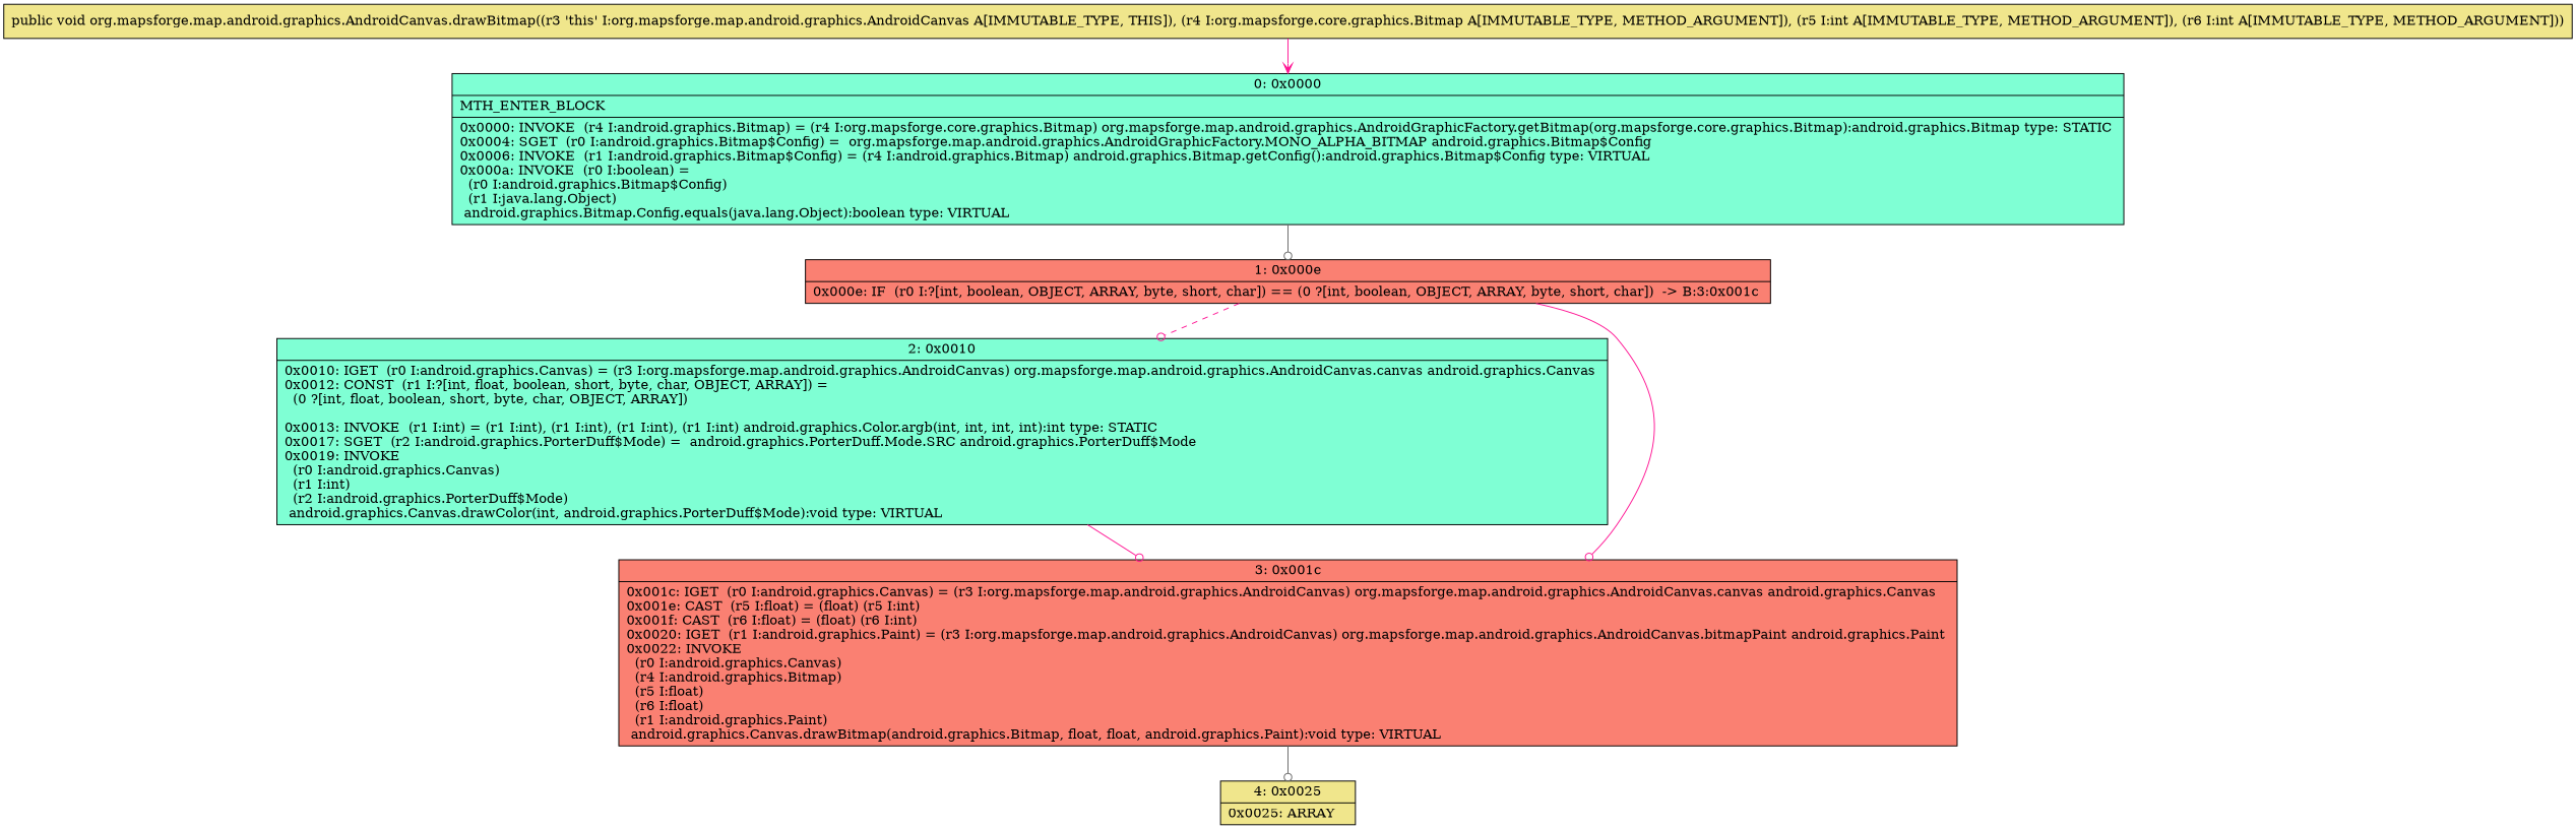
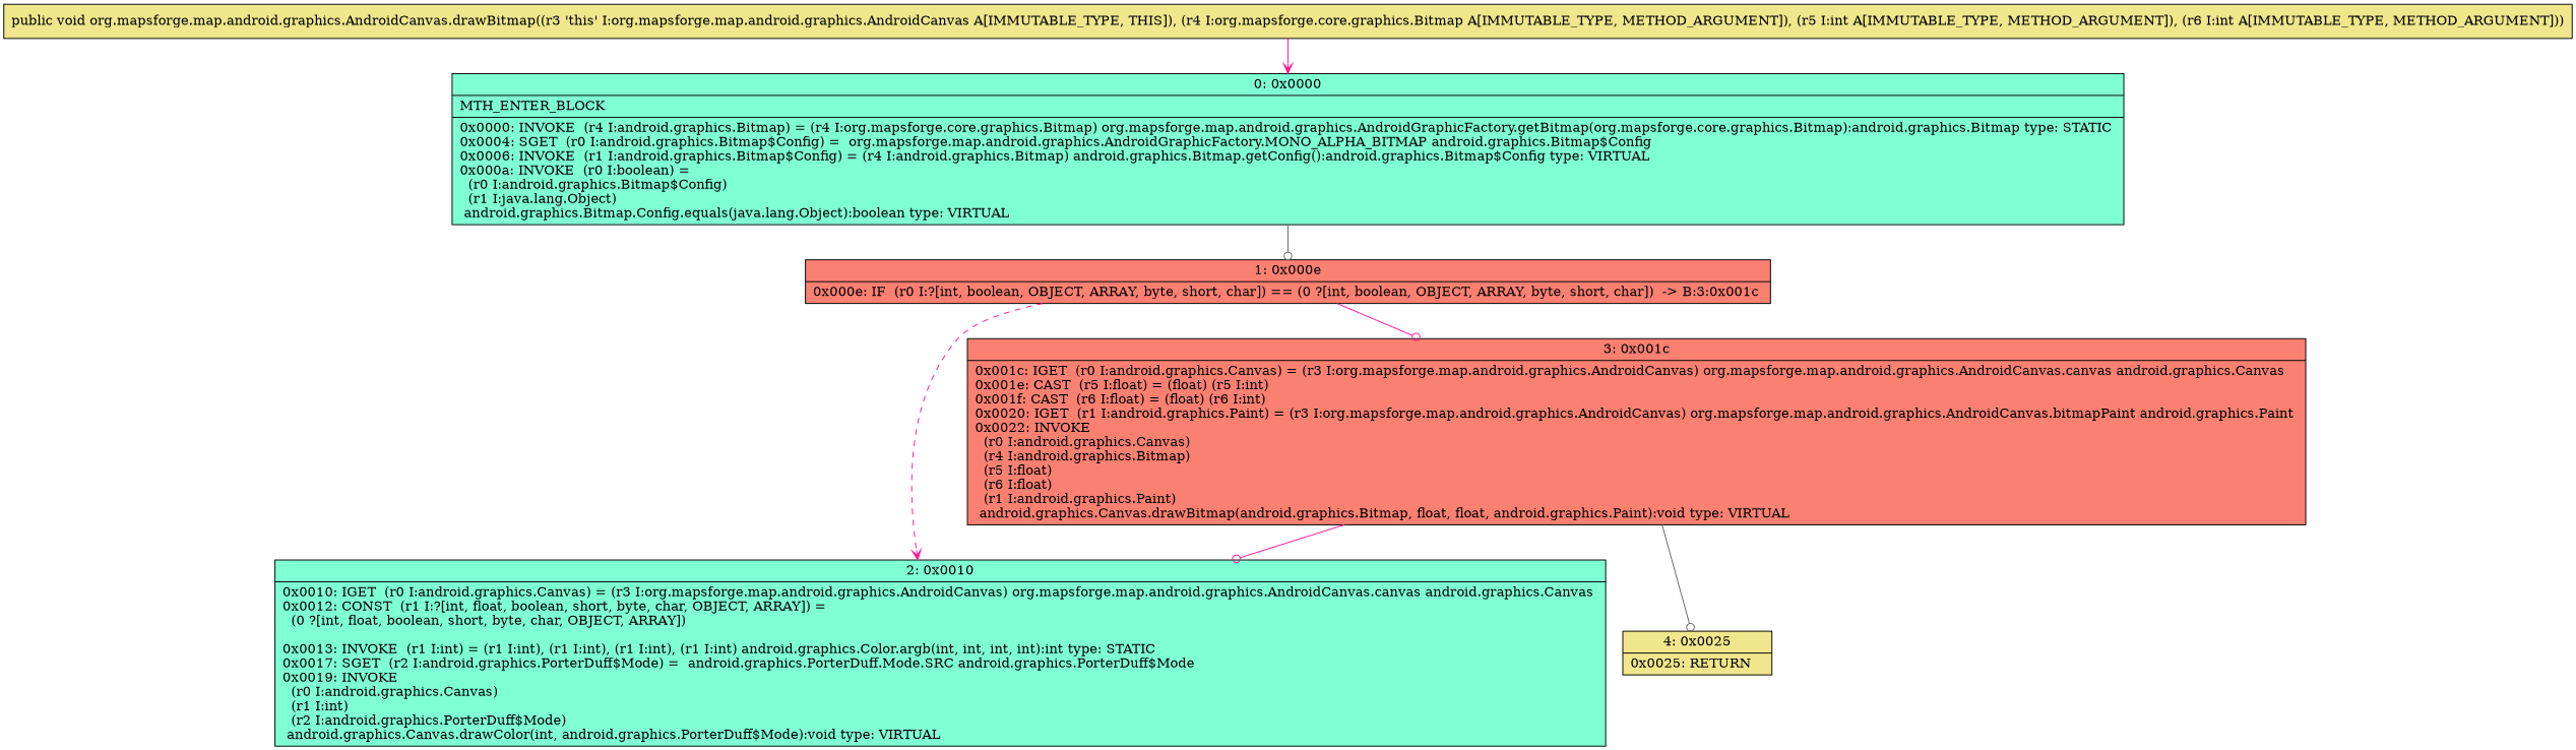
  digraph {
    node [fillcolor=aquamarine shape=record style=filled]
    edge [arrowhead=odot color=deeppink]
    n1 [label="{0\:\ 0x0000|MTH_ENTER_BLOCK\l|0x0000: INVOKE  (r4 I:android.graphics.Bitmap) = (r4 I:org.mapsforge.core.graphics.Bitmap) org.mapsforge.map.android.graphics.AndroidGraphicFactory.getBitmap(org.mapsforge.core.graphics.Bitmap):android.graphics.Bitmap type: STATIC \l0x0004: SGET  (r0 I:android.graphics.Bitmap$Config) =  org.mapsforge.map.android.graphics.AndroidGraphicFactory.MONO_ALPHA_BITMAP android.graphics.Bitmap$Config \l0x0006: INVOKE  (r1 I:android.graphics.Bitmap$Config) = (r4 I:android.graphics.Bitmap) android.graphics.Bitmap.getConfig():android.graphics.Bitmap$Config type: VIRTUAL \l0x000a: INVOKE  (r0 I:boolean) = \l  (r0 I:android.graphics.Bitmap$Config)\l  (r1 I:java.lang.Object)\l android.graphics.Bitmap.Config.equals(java.lang.Object):boolean type: VIRTUAL \l}"]
    n2 [fillcolor=salmon label="{1\:\ 0x000e|0x000e: IF  (r0 I:?[int, boolean, OBJECT, ARRAY, byte, short, char]) == (0 ?[int, boolean, OBJECT, ARRAY, byte, short, char])  \-\> B:3:0x001c \l}"]
    n3 [label="{2\:\ 0x0010|0x0010: IGET  (r0 I:android.graphics.Canvas) = (r3 I:org.mapsforge.map.android.graphics.AndroidCanvas) org.mapsforge.map.android.graphics.AndroidCanvas.canvas android.graphics.Canvas \l0x0012: CONST  (r1 I:?[int, float, boolean, short, byte, char, OBJECT, ARRAY]) = \l  (0 ?[int, float, boolean, short, byte, char, OBJECT, ARRAY])\l \l0x0013: INVOKE  (r1 I:int) = (r1 I:int), (r1 I:int), (r1 I:int), (r1 I:int) android.graphics.Color.argb(int, int, int, int):int type: STATIC \l0x0017: SGET  (r2 I:android.graphics.PorterDuff$Mode) =  android.graphics.PorterDuff.Mode.SRC android.graphics.PorterDuff$Mode \l0x0019: INVOKE  \l  (r0 I:android.graphics.Canvas)\l  (r1 I:int)\l  (r2 I:android.graphics.PorterDuff$Mode)\l android.graphics.Canvas.drawColor(int, android.graphics.PorterDuff$Mode):void type: VIRTUAL \l}"]
    n4 [fillcolor=salmon label="{3\:\ 0x001c|0x001c: IGET  (r0 I:android.graphics.Canvas) = (r3 I:org.mapsforge.map.android.graphics.AndroidCanvas) org.mapsforge.map.android.graphics.AndroidCanvas.canvas android.graphics.Canvas \l0x001e: CAST  (r5 I:float) = (float) (r5 I:int) \l0x001f: CAST  (r6 I:float) = (float) (r6 I:int) \l0x0020: IGET  (r1 I:android.graphics.Paint) = (r3 I:org.mapsforge.map.android.graphics.AndroidCanvas) org.mapsforge.map.android.graphics.AndroidCanvas.bitmapPaint android.graphics.Paint \l0x0022: INVOKE  \l  (r0 I:android.graphics.Canvas)\l  (r4 I:android.graphics.Bitmap)\l  (r5 I:float)\l  (r6 I:float)\l  (r1 I:android.graphics.Paint)\l android.graphics.Canvas.drawBitmap(android.graphics.Bitmap, float, float, android.graphics.Paint):void type: VIRTUAL \l}"]
-   n5 [fillcolor=khaki label="{4\:\ 0x0025|0x0025: ARRAY   \l}"]
+   n5 [fillcolor=khaki label="{4\:\ 0x0025|0x0025: RETURN   \l}"]
    n6 [fillcolor=khaki label="{public void org.mapsforge.map.android.graphics.AndroidCanvas.drawBitmap((r3 'this' I:org.mapsforge.map.android.graphics.AndroidCanvas A[IMMUTABLE_TYPE, THIS]), (r4 I:org.mapsforge.core.graphics.Bitmap A[IMMUTABLE_TYPE, METHOD_ARGUMENT]), (r5 I:int A[IMMUTABLE_TYPE, METHOD_ARGUMENT]), (r6 I:int A[IMMUTABLE_TYPE, METHOD_ARGUMENT])) }"]
    n1 -> n2 [color=gray40]
-   n2 -> n3 [style=dashed]
+   n2 -> n3 [arrowhead=vee style=dashed]
    n2 -> n4
-   n3 -> n4
+   n4 -> n3
    n4 -> n5 [color=gray40]
    n6 -> n1 [arrowhead=vee]
  }
